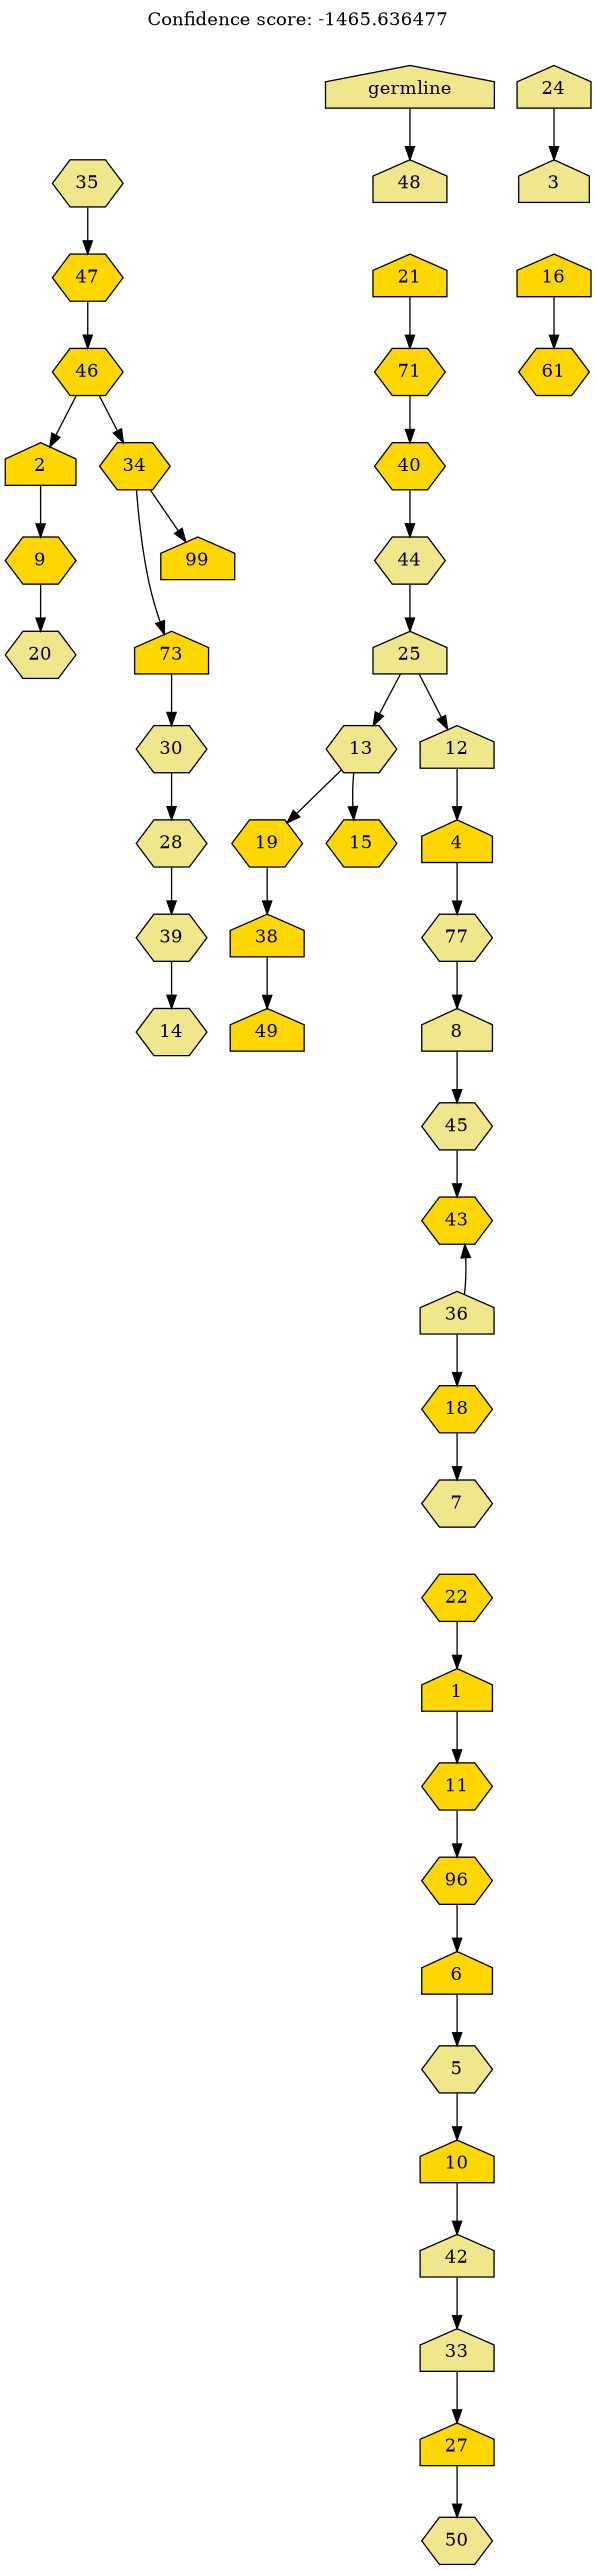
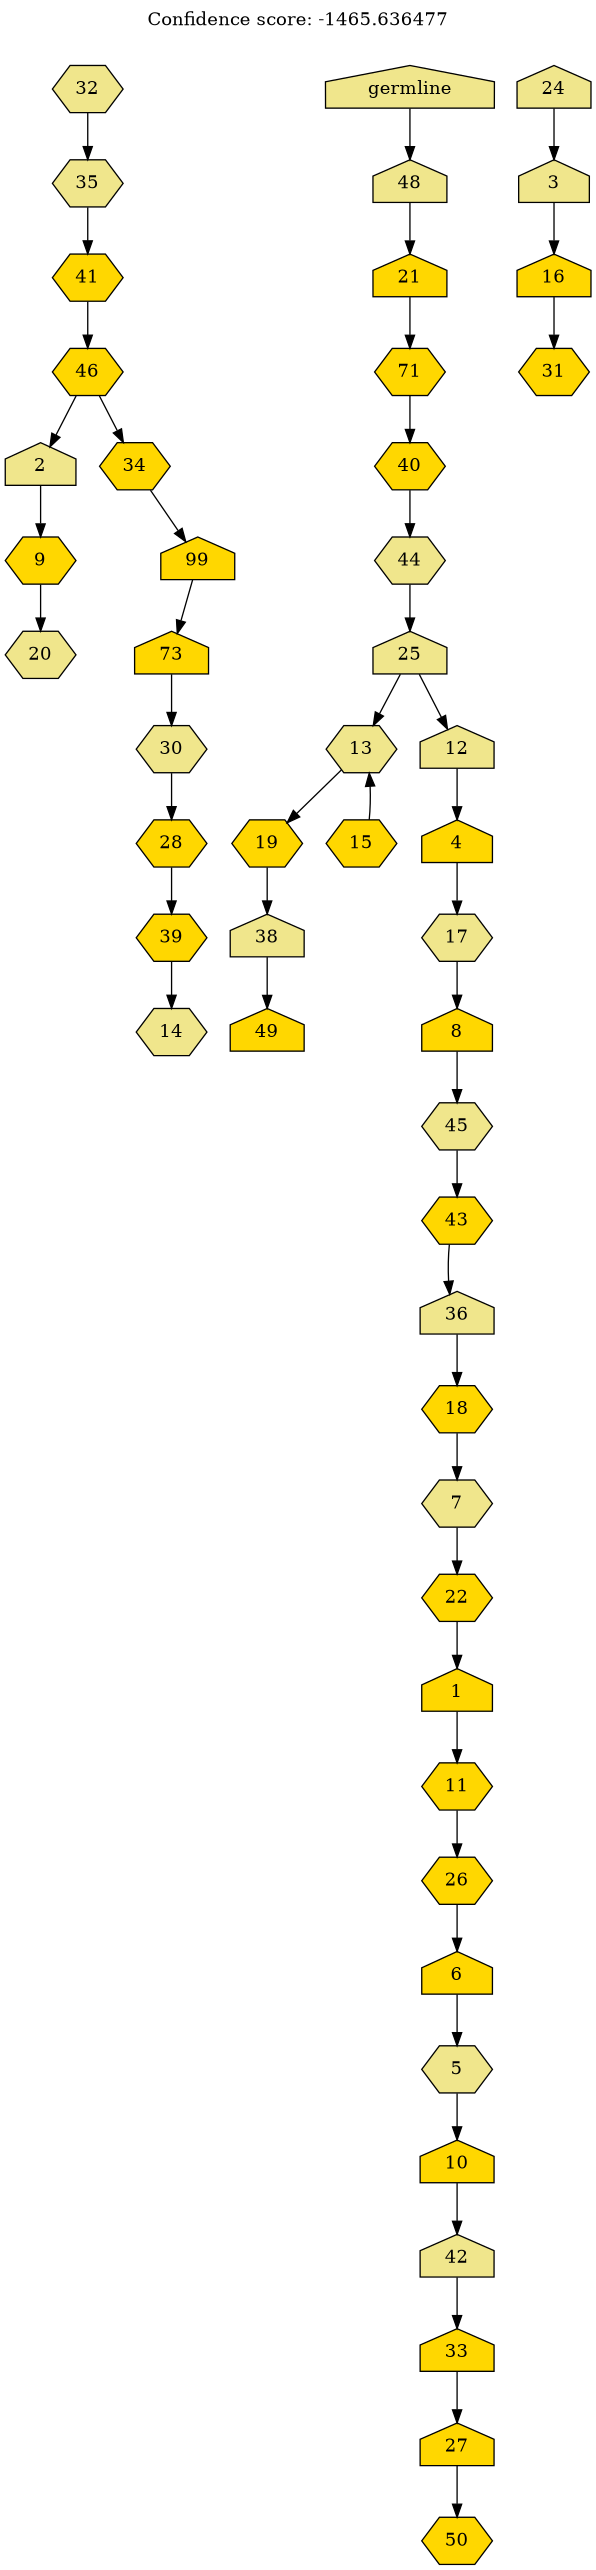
  digraph {
    label="Confidence score: -1465.636477"
    labelloc=t
    node [fillcolor=gold shape=hexagon style=filled]
    n1 [label=9]
    n2 [fillcolor=khaki label=20]
-   n3 [label=2 shape=house]
+   n3 [fillcolor=khaki label=2 shape=house]
    n4 [label=46]
    n5 [label=34]
-   n6 [label=47]
+   n6 [label=41]
    n7 [fillcolor=khaki label=35]
-   n9 [fillcolor=khaki label=39]
+   n8 [fillcolor=khaki label=32]
+   n9 [label=39]
    n10 [fillcolor=khaki label=14]
-   n11 [fillcolor=khaki label=28]
+   n11 [label=28]
    n12 [fillcolor=khaki label=30]
    n13 [label=73 shape=house]
    n14 [label=99 shape=house]
    n15 [label=49 shape=house]
-   n16 [label=38 shape=house]
+   n16 [fillcolor=khaki label=38 shape=house]
    n17 [label=19]
    n18 [fillcolor=khaki label=13]
    n19 [label=15]
    n20 [label=16 shape=house]
-   n21 [label=61]
+   n21 [label=31]
    n22 [fillcolor=khaki label=3 shape=house]
    n23 [fillcolor=khaki label=24 shape=house]
-   n24 [fillcolor=khaki label=50]
+   n24 [label=50]
    n25 [label=27 shape=house]
-   n26 [fillcolor=khaki label=33 shape=house]
+   n26 [label=33 shape=house]
    n27 [fillcolor=khaki label=42 shape=house]
    n28 [label=10 shape=house]
    n29 [fillcolor=khaki label=5]
    n30 [label=6 shape=house]
-   n31 [label=96]
+   n31 [label=26]
    n32 [label=11]
    n33 [label=1 shape=house]
    n34 [label=22]
    n35 [fillcolor=khaki label=7]
    n36 [label=18]
    n37 [fillcolor=khaki label=36 shape=house]
    n38 [label=43]
    n39 [fillcolor=khaki label=45]
-   n40 [fillcolor=khaki label=8 shape=house]
-   n41 [fillcolor=khaki label=77]
+   n40 [label=8 shape=house]
+   n41 [fillcolor=khaki label=17]
    n42 [label=4 shape=house]
    n43 [fillcolor=khaki label=12 shape=house]
    n44 [fillcolor=khaki label=25 shape=house]
    n45 [fillcolor=khaki label=44]
    n46 [label=40]
    n47 [label=71]
    n48 [label=21 shape=house]
    n49 [fillcolor=khaki label=48 shape=house]
    n50 [fillcolor=khaki label=germline shape=house]
    n1 -> n2
    n3 -> n1
    n4 -> n3
    n4 -> n5
    n5 -> n14
    n6 -> n4
    n7 -> n6
+   n8 -> n7
    n9 -> n10
    n11 -> n9
    n12 -> n11
    n13 -> n12
-   n5 -> n13
+   n14 -> n13
    n16 -> n15
    n17 -> n16
    n18 -> n17
-   n18 -> n19
+   n19 -> n18
    n20 -> n21
+   n22 -> n20
    n23 -> n22
    n25 -> n24
    n26 -> n25
    n27 -> n26
    n28 -> n27
    n29 -> n28
    n30 -> n29
    n31 -> n30
    n32 -> n31
    n33 -> n32
    n34 -> n33
+   n35 -> n34
    n36 -> n35
    n37 -> n36
-   n37 -> n38
+   n38 -> n37
    n39 -> n38
    n40 -> n39
    n41 -> n40
    n42 -> n41
    n43 -> n42
    n44 -> n18
    n44 -> n43
    n45 -> n44
    n46 -> n45
    n47 -> n46
    n48 -> n47
+   n49 -> n48
    n50 -> n49
  }
